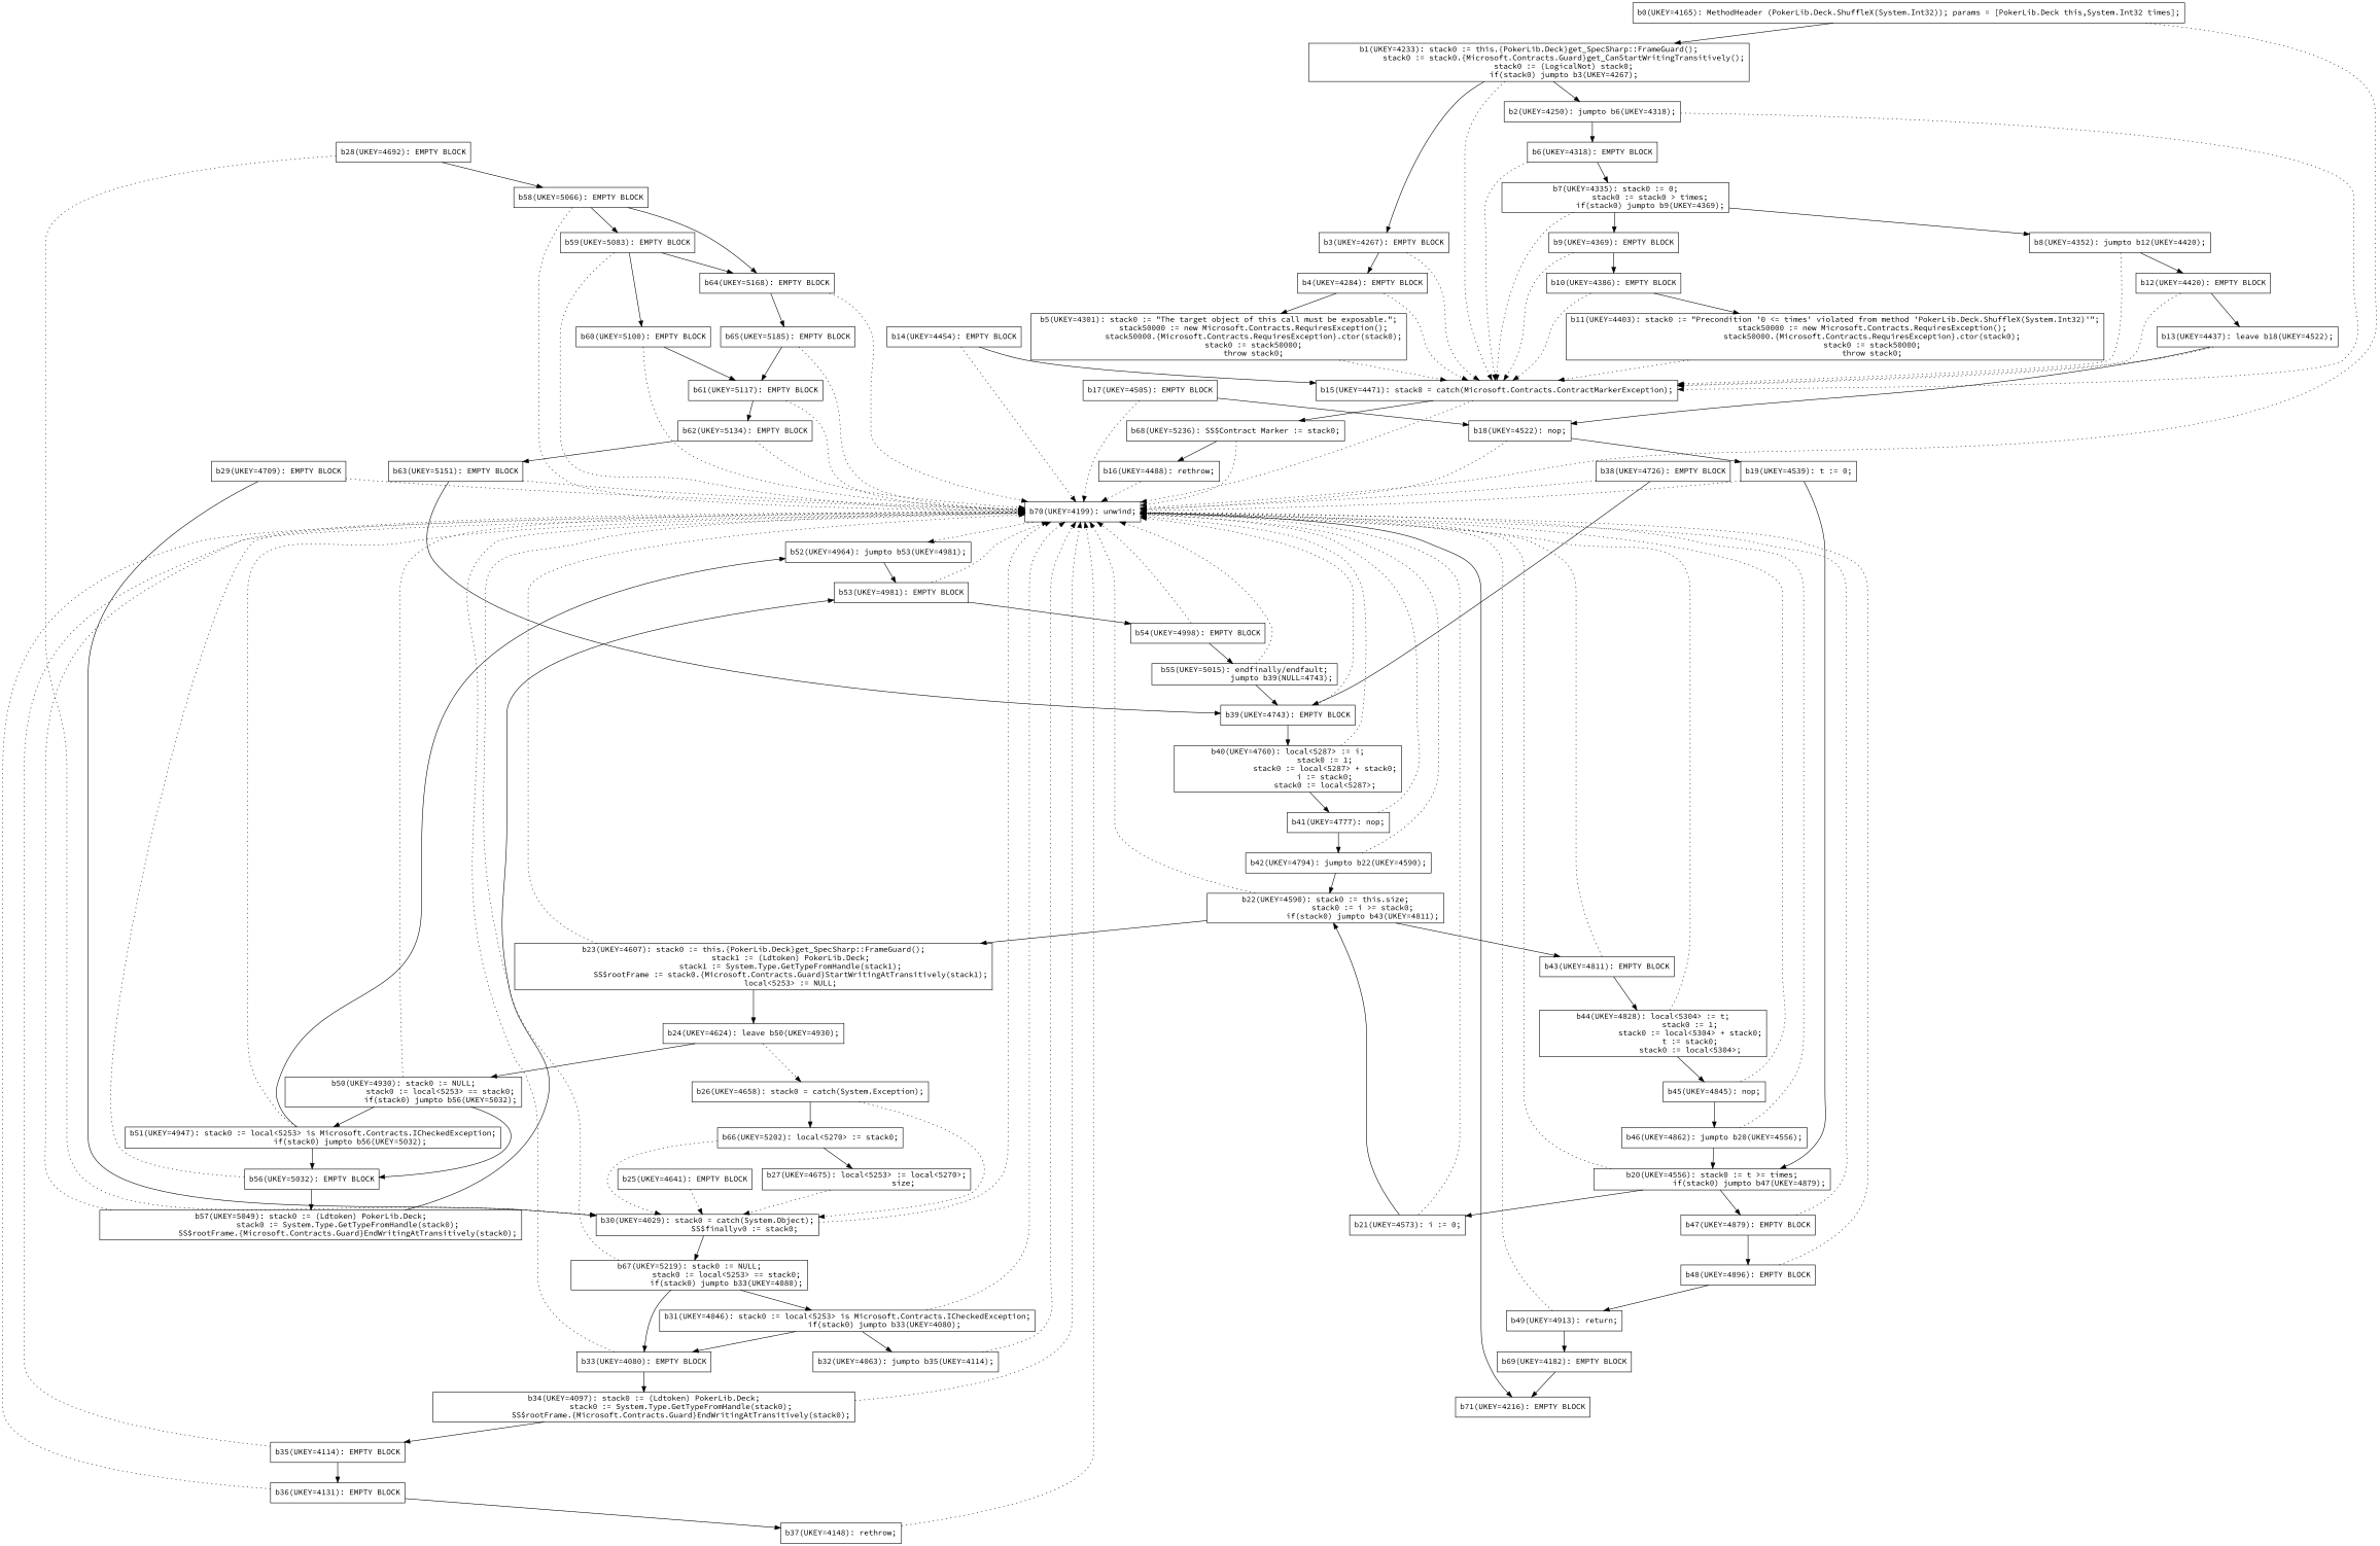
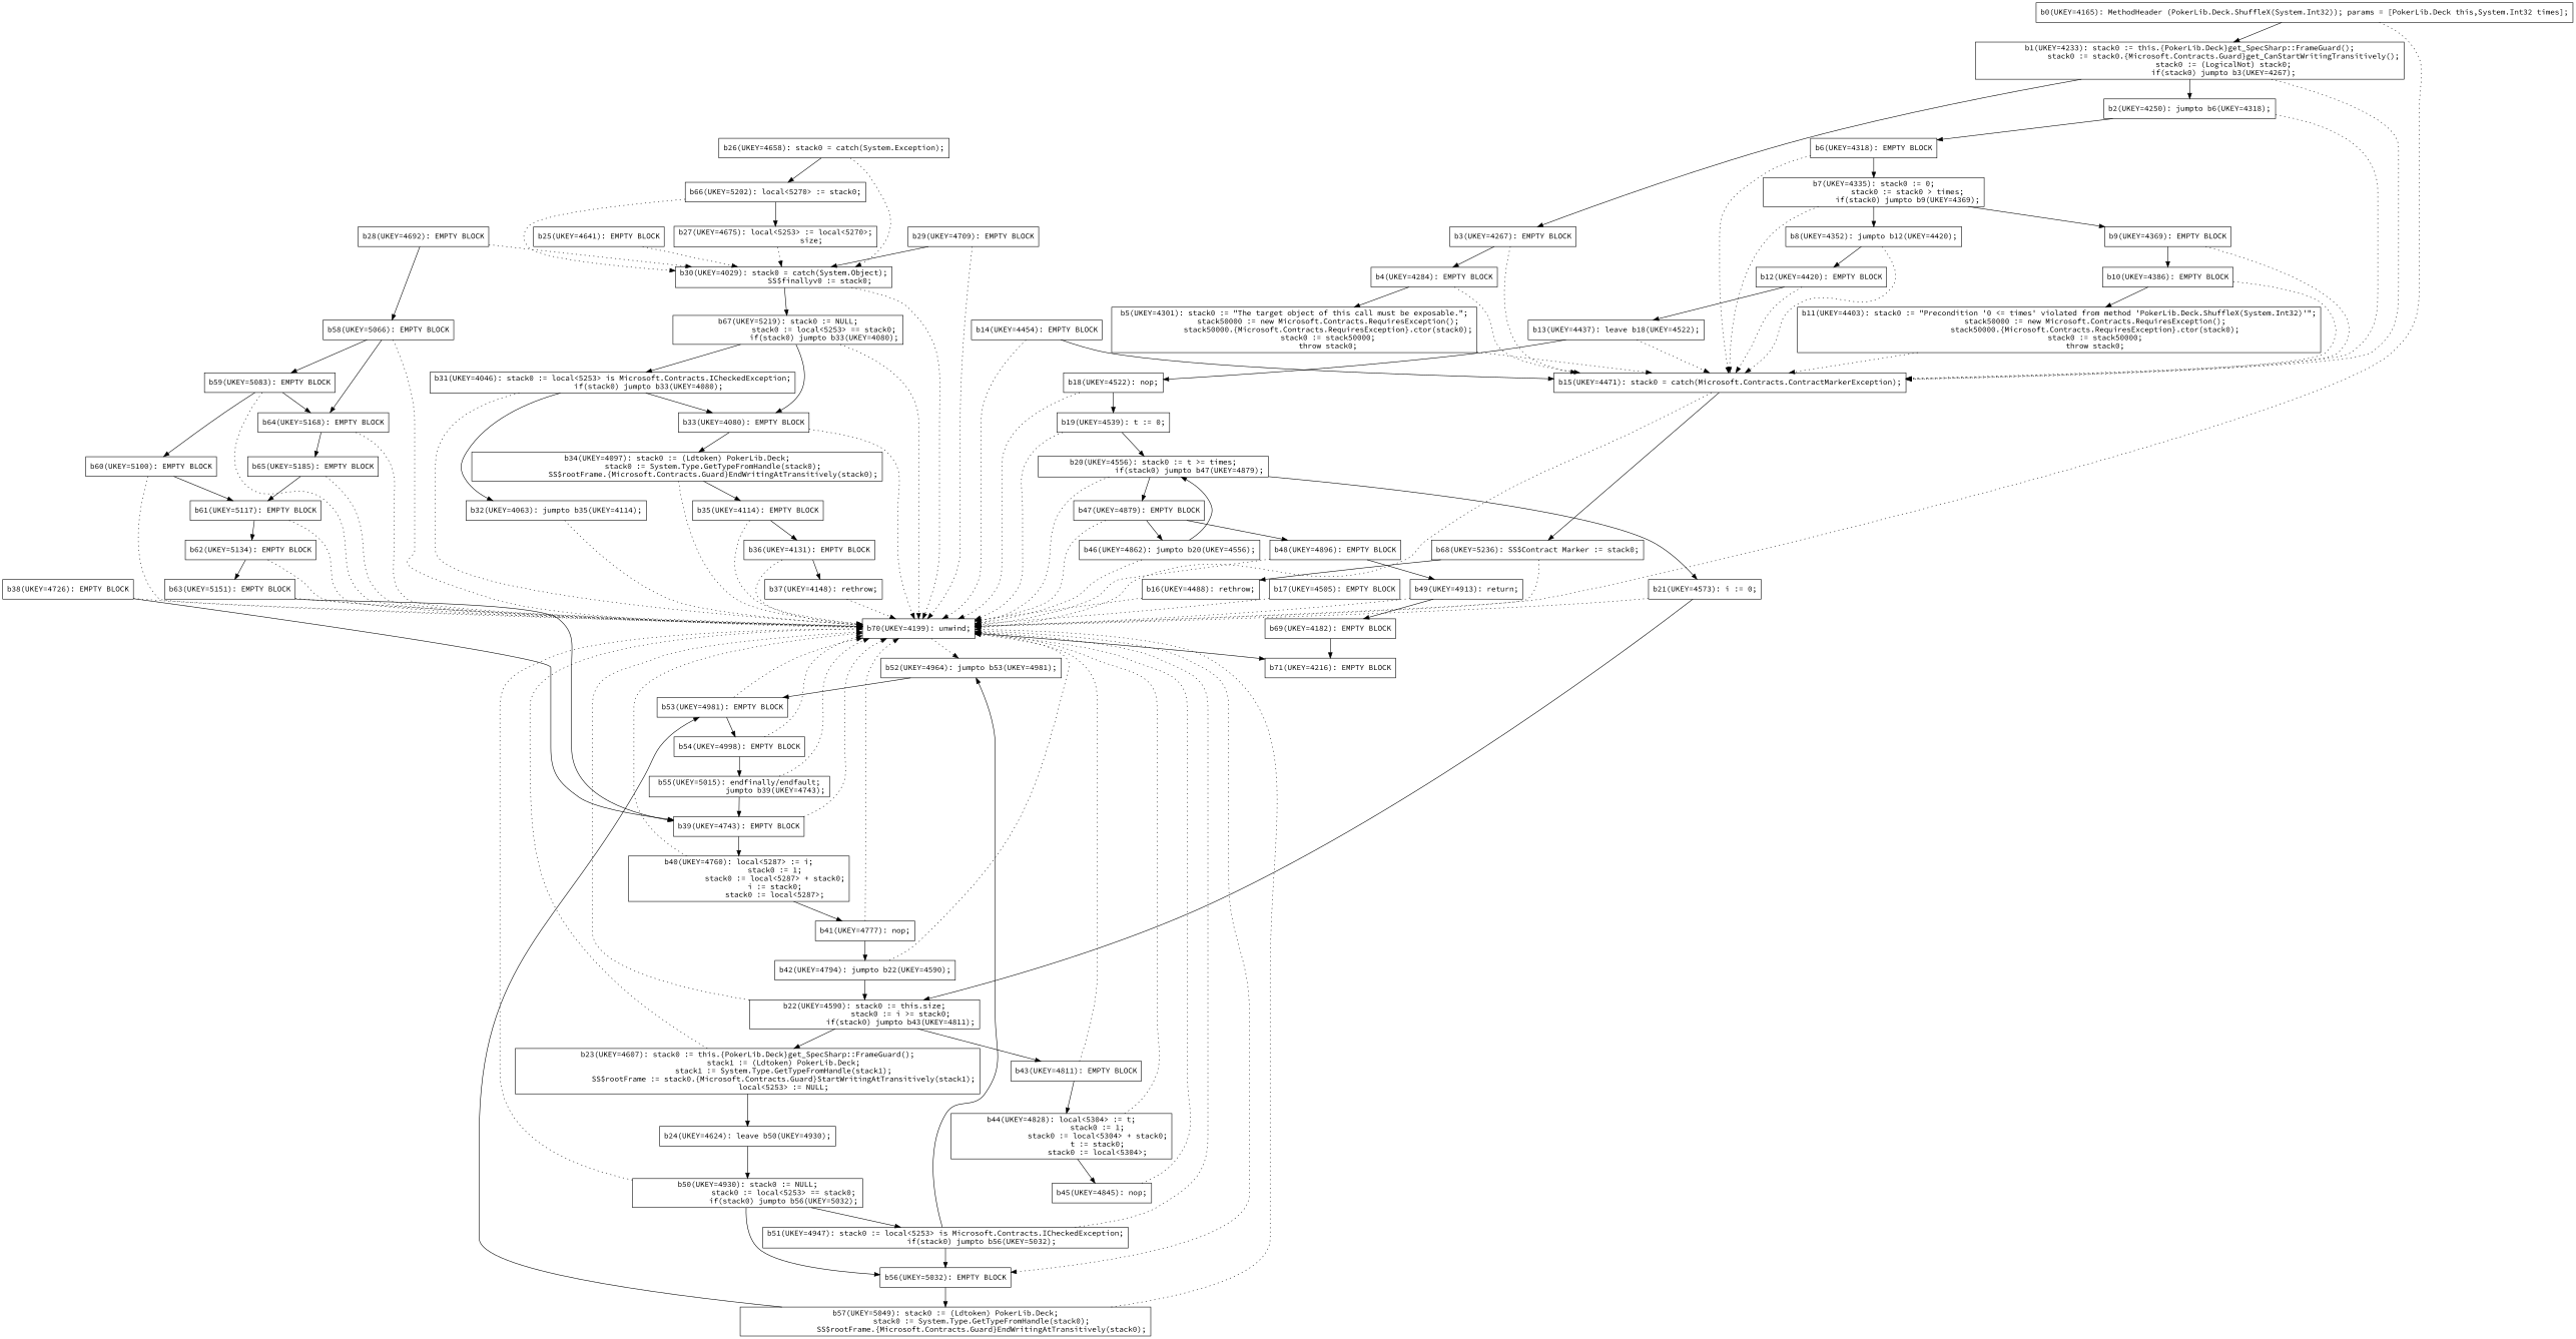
  digraph {
    fontname="Source Code Pro"
    node [fontname="Source Code Pro" shape=box]
    edge [fontname="Source Code Pro"]
    n1 [label="b0(UKEY=4165): MethodHeader (PokerLib.Deck.ShuffleX(System.Int32)); params = [PokerLib.Deck this,System.Int32 times];\n"]
    n2 [label="b1(UKEY=4233): stack0 := this.{PokerLib.Deck}get_SpecSharp::FrameGuard();\n               stack0 := stack0.{Microsoft.Contracts.Guard}get_CanStartWritingTransitively();\n               stack0 := (LogicalNot) stack0;\n               if(stack0) jumpto b3(UKEY=4267);\n"]
    n3 [label="b70(UKEY=4199): unwind;\n"]
    n4 [label="b2(UKEY=4250): jumpto b6(UKEY=4318);\n"]
    n5 [label="b3(UKEY=4267): EMPTY BLOCK\n"]
    n6 [label="b15(UKEY=4471): stack0 = catch(Microsoft.Contracts.ContractMarkerException);\n"]
    n7 [label="b52(UKEY=4964): jumpto b53(UKEY=4981);\n"]
    n8 [label="b71(UKEY=4216): EMPTY BLOCK\n"]
    n9 [label="b6(UKEY=4318): EMPTY BLOCK\n"]
    n10 [label="b4(UKEY=4284): EMPTY BLOCK\n"]
    n11 [label="b68(UKEY=5236): SS$Contract Marker := stack0;\n"]
    n12 [label="b7(UKEY=4335): stack0 := 0;\n               stack0 := stack0 > times;\n               if(stack0) jumpto b9(UKEY=4369);\n"]
    n13 [label="b5(UKEY=4301): stack0 := \"The target object of this call must be exposable.\";\n               stack50000 := new Microsoft.Contracts.RequiresException();\n               stack50000.{Microsoft.Contracts.RequiresException}.ctor(stack0);\n               stack0 := stack50000;\n               throw stack0;\n"]
    n14 [label="b8(UKEY=4352): jumpto b12(UKEY=4420);\n"]
    n15 [label="b9(UKEY=4369): EMPTY BLOCK\n"]
    n16 [label="b12(UKEY=4420): EMPTY BLOCK\n"]
    n17 [label="b10(UKEY=4386): EMPTY BLOCK\n"]
    n18 [label="b13(UKEY=4437): leave b18(UKEY=4522);\n"]
    n19 [label="b11(UKEY=4403): stack0 := \"Precondition '0 <= times' violated from method 'PokerLib.Deck.ShuffleX(System.Int32)'\";\n                stack50000 := new Microsoft.Contracts.RequiresException();\n                stack50000.{Microsoft.Contracts.RequiresException}.ctor(stack0);\n                stack0 := stack50000;\n                throw stack0;\n"]
    n20 [label="b18(UKEY=4522): nop;\n"]
    n21 [label="b19(UKEY=4539): t := 0;\n"]
    n22 [label="b14(UKEY=4454): EMPTY BLOCK\n"]
    n23 [label="b16(UKEY=4488): rethrow;\n"]
    n24 [label="b17(UKEY=4505): EMPTY BLOCK\n"]
    n25 [label="b20(UKEY=4556): stack0 := t >= times;\n                if(stack0) jumpto b47(UKEY=4879);\n"]
    n26 [label="b21(UKEY=4573): i := 0;\n"]
    n27 [label="b47(UKEY=4879): EMPTY BLOCK\n"]
    n28 [label="b22(UKEY=4590): stack0 := this.size;\n                stack0 := i >= stack0;\n                if(stack0) jumpto b43(UKEY=4811);\n"]
    n29 [label="b48(UKEY=4896): EMPTY BLOCK\n"]
    n30 [label="b23(UKEY=4607): stack0 := this.{PokerLib.Deck}get_SpecSharp::FrameGuard();\n                stack1 := (Ldtoken) PokerLib.Deck;\n                stack1 := System.Type.GetTypeFromHandle(stack1);\n                SS$rootFrame := stack0.{Microsoft.Contracts.Guard}StartWritingAtTransitively(stack1);\n                local<5253> := NULL;\n"]
    n31 [label="b43(UKEY=4811): EMPTY BLOCK\n"]
    n32 [label="b24(UKEY=4624): leave b50(UKEY=4930);\n"]
    n33 [label="b44(UKEY=4828): local<5304> := t;\n                stack0 := 1;\n                stack0 := local<5304> + stack0;\n                t := stack0;\n                stack0 := local<5304>;\n"]
    n34 [label="b26(UKEY=4658): stack0 = catch(System.Exception);\n"]
    n35 [label="b50(UKEY=4930): stack0 := NULL;\n                stack0 := local<5253> == stack0;\n                if(stack0) jumpto b56(UKEY=5032);\n"]
    n36 [label="b30(UKEY=4029): stack0 = catch(System.Object);\n                SS$finallyv0 := stack0;\n"]
    n37 [label="b66(UKEY=5202): local<5270> := stack0;\n"]
    n38 [label="b51(UKEY=4947): stack0 := local<5253> is Microsoft.Contracts.ICheckedException;\n                if(stack0) jumpto b56(UKEY=5032);\n"]
    n39 [label="b56(UKEY=5032): EMPTY BLOCK\n"]
    n40 [label="b25(UKEY=4641): EMPTY BLOCK\n"]
    n41 [label="b67(UKEY=5219): stack0 := NULL;\n                stack0 := local<5253> == stack0;\n                if(stack0) jumpto b33(UKEY=4080);\n"]
    n42 [label="b27(UKEY=4675): local<5253> := local<5270>;\n                size;\n"]
    n43 [label="b28(UKEY=4692): EMPTY BLOCK\n"]
    n44 [label="b58(UKEY=5066): EMPTY BLOCK\n"]
    n45 [label="b59(UKEY=5083): EMPTY BLOCK\n"]
    n46 [label="b64(UKEY=5168): EMPTY BLOCK\n"]
    n47 [label="b29(UKEY=4709): EMPTY BLOCK\n"]
    n48 [label="b31(UKEY=4046): stack0 := local<5253> is Microsoft.Contracts.ICheckedException;\n                if(stack0) jumpto b33(UKEY=4080);\n"]
    n49 [label="b33(UKEY=4080): EMPTY BLOCK\n"]
    n50 [label="b32(UKEY=4063): jumpto b35(UKEY=4114);\n"]
    n51 [label="b34(UKEY=4097): stack0 := (Ldtoken) PokerLib.Deck;\n                stack0 := System.Type.GetTypeFromHandle(stack0);\n                SS$rootFrame.{Microsoft.Contracts.Guard}EndWritingAtTransitively(stack0);\n"]
    n52 [label="b35(UKEY=4114): EMPTY BLOCK\n"]
    n53 [label="b36(UKEY=4131): EMPTY BLOCK\n"]
    n54 [label="b37(UKEY=4148): rethrow;\n"]
    n55 [label="b38(UKEY=4726): EMPTY BLOCK\n"]
    n56 [label="b39(UKEY=4743): EMPTY BLOCK\n"]
    n57 [label="b40(UKEY=4760): local<5287> := i;\n                stack0 := 1;\n                stack0 := local<5287> + stack0;\n                i := stack0;\n                stack0 := local<5287>;\n"]
    n58 [label="b41(UKEY=4777): nop;\n"]
    n59 [label="b42(UKEY=4794): jumpto b22(UKEY=4590);\n"]
    n60 [label="b45(UKEY=4845): nop;\n"]
    n61 [label="b46(UKEY=4862): jumpto b20(UKEY=4556);\n"]
    n62 [label="b49(UKEY=4913): return;\n"]
    n63 [label="b69(UKEY=4182): EMPTY BLOCK\n"]
    n64 [label="b57(UKEY=5049): stack0 := (Ldtoken) PokerLib.Deck;\n                stack0 := System.Type.GetTypeFromHandle(stack0);\n                SS$rootFrame.{Microsoft.Contracts.Guard}EndWritingAtTransitively(stack0);\n"]
    n65 [label="b53(UKEY=4981): EMPTY BLOCK\n"]
    n66 [label="b54(UKEY=4998): EMPTY BLOCK\n"]
-   n67 [label="b55(UKEY=5015): endfinally/endfault;\n                jumpto b39(NULL=4743);\n"]
+   n67 [label="b55(UKEY=5015): endfinally/endfault;\n                jumpto b39(UKEY=4743);\n"]
    n68 [label="b60(UKEY=5100): EMPTY BLOCK\n"]
    n69 [label="b65(UKEY=5185): EMPTY BLOCK\n"]
    n70 [label="b61(UKEY=5117): EMPTY BLOCK\n"]
    n71 [label="b62(UKEY=5134): EMPTY BLOCK\n"]
    n72 [label="b63(UKEY=5151): EMPTY BLOCK\n"]
    n1 -> n2
    n1 -> n3 [style=dotted]
    n2 -> n4
    n2 -> n5
    n2 -> n6 [style=dotted]
    n3 -> n7 [style=dotted]
    n3 -> n8
    n4 -> n6 [style=dotted]
    n4 -> n9
    n5 -> n6 [style=dotted]
    n5 -> n10
    n6 -> n3 [style=dotted]
    n6 -> n11
    n7 -> n65
    n9 -> n6 [style=dotted]
    n9 -> n12
    n10 -> n6 [style=dotted]
    n10 -> n13
    n11 -> n3 [style=dotted]
    n11 -> n23
    n12 -> n6 [style=dotted]
    n12 -> n14
    n12 -> n15
    n13 -> n6 [style=dotted]
    n14 -> n6 [style=dotted]
    n14 -> n16
    n15 -> n6 [style=dotted]
    n15 -> n17
    n16 -> n6 [style=dotted]
    n16 -> n18
    n17 -> n6 [style=dotted]
    n17 -> n19
    n18 -> n6 [style=dotted]
    n18 -> n20
    n19 -> n6 [style=dotted]
    n20 -> n3 [style=dotted]
    n20 -> n21
    n21 -> n3 [style=dotted]
    n21 -> n25
    n22 -> n3 [style=dotted]
    n22 -> n6
    n23 -> n3 [style=dotted]
    n24 -> n3 [style=dotted]
-   n24 -> n20
    n25 -> n3 [style=dotted]
    n25 -> n26
    n25 -> n27
    n26 -> n3 [style=dotted]
    n26 -> n28
    n27 -> n3 [style=dotted]
    n27 -> n29
    n28 -> n3 [style=dotted]
    n28 -> n30
    n28 -> n31
    n29 -> n3 [style=dotted]
    n29 -> n62
    n30 -> n3 [style=dotted]
    n30 -> n32
    n31 -> n3 [style=dotted]
    n31 -> n33
-   n32 -> n34 [style=dotted]
    n32 -> n35
    n33 -> n3 [style=dotted]
    n33 -> n60
    n34 -> n36 [style=dotted]
    n34 -> n37
    n35 -> n3 [style=dotted]
    n35 -> n38
    n35 -> n39
    n36 -> n3 [style=dotted]
    n36 -> n41
    n37 -> n36 [style=dotted]
    n37 -> n42
    n38 -> n3 [style=dotted]
    n38 -> n7
    n38 -> n39
-   n39 -> n3 [style=dotted]
+   n3 -> n39 [style=dotted]
    n39 -> n64
    n40 -> n36 [style=dotted]
    n41 -> n3 [style=dotted]
    n41 -> n48
    n41 -> n49
    n42 -> n36 [style=dotted]
    n43 -> n36 [style=dotted]
    n43 -> n44
    n44 -> n3 [style=dotted]
    n44 -> n45
    n44 -> n46
    n45 -> n3 [style=dotted]
    n45 -> n46
    n45 -> n68
    n46 -> n3 [style=dotted]
    n46 -> n69
    n47 -> n3 [style=dotted]
    n47 -> n36
    n48 -> n3 [style=dotted]
    n48 -> n49
    n48 -> n50
    n49 -> n3 [style=dotted]
    n49 -> n51
    n50 -> n3 [style=dotted]
    n51 -> n3 [style=dotted]
    n51 -> n52
    n52 -> n3 [style=dotted]
    n52 -> n53
    n53 -> n3 [style=dotted]
    n53 -> n54
    n54 -> n3 [style=dotted]
    n55 -> n3 [style=dotted]
    n55 -> n56
    n56 -> n3 [style=dotted]
    n56 -> n57
    n57 -> n3 [style=dotted]
    n57 -> n58
    n58 -> n3 [style=dotted]
    n58 -> n59
    n59 -> n3 [style=dotted]
    n59 -> n28
    n60 -> n3 [style=dotted]
-   n60 -> n61
+   n27 -> n61
    n61 -> n3 [style=dotted]
    n61 -> n25
    n62 -> n3 [style=dotted]
    n62 -> n63
    n63 -> n8
    n64 -> n3 [style=dotted]
    n64 -> n65
    n65 -> n3 [style=dotted]
    n65 -> n66
    n66 -> n3 [style=dotted]
    n66 -> n67
    n67 -> n3 [style=dotted]
    n67 -> n56
    n68 -> n3 [style=dotted]
    n68 -> n70
    n69 -> n3 [style=dotted]
    n69 -> n70
    n70 -> n3 [style=dotted]
    n70 -> n71
    n71 -> n3 [style=dotted]
    n71 -> n72
    n72 -> n3 [style=dotted]
    n72 -> n56
  }
